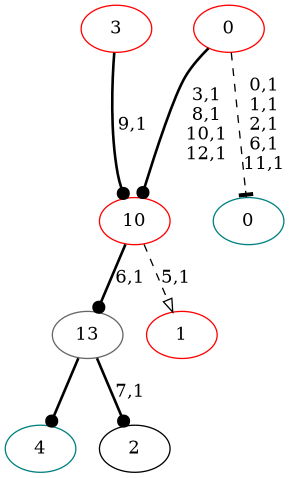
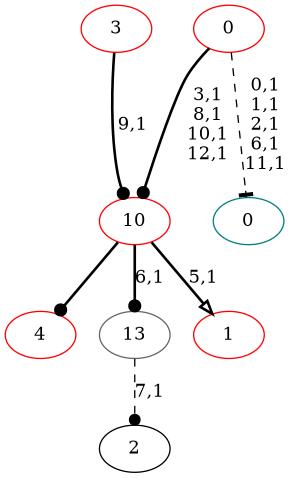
  digraph {
    node [color=red]
    edge [arrowhead=dot style=bold]
-   n1 [color=teal label=4]
+   n1 [label=4]
    n2 [label=3]
    10
    n4 [color=black label=2]
    13 [color=gray40]
    n6 [label=1]
    n7 [color=teal label=0]
    0
    n2 -> 10 [label="9,1"]
    10 -> 13 [label="6,1"]
-   10 -> n6 [arrowhead=onormal label="5,1" style=dashed]
-   13 -> n1
-   13 -> n4 [label="7,1"]
+   10 -> n6 [arrowhead=onormal label="5,1"]
+   10 -> n1
+   13 -> n4 [label="7,1" style=dashed]
    0 -> 10 [label="3,1\n8,1\n10,1\n12,1"]
    0 -> n7 [arrowhead=tee label="0,1\n1,1\n2,1\n6,1\n11,1" style=dashed]
  }
